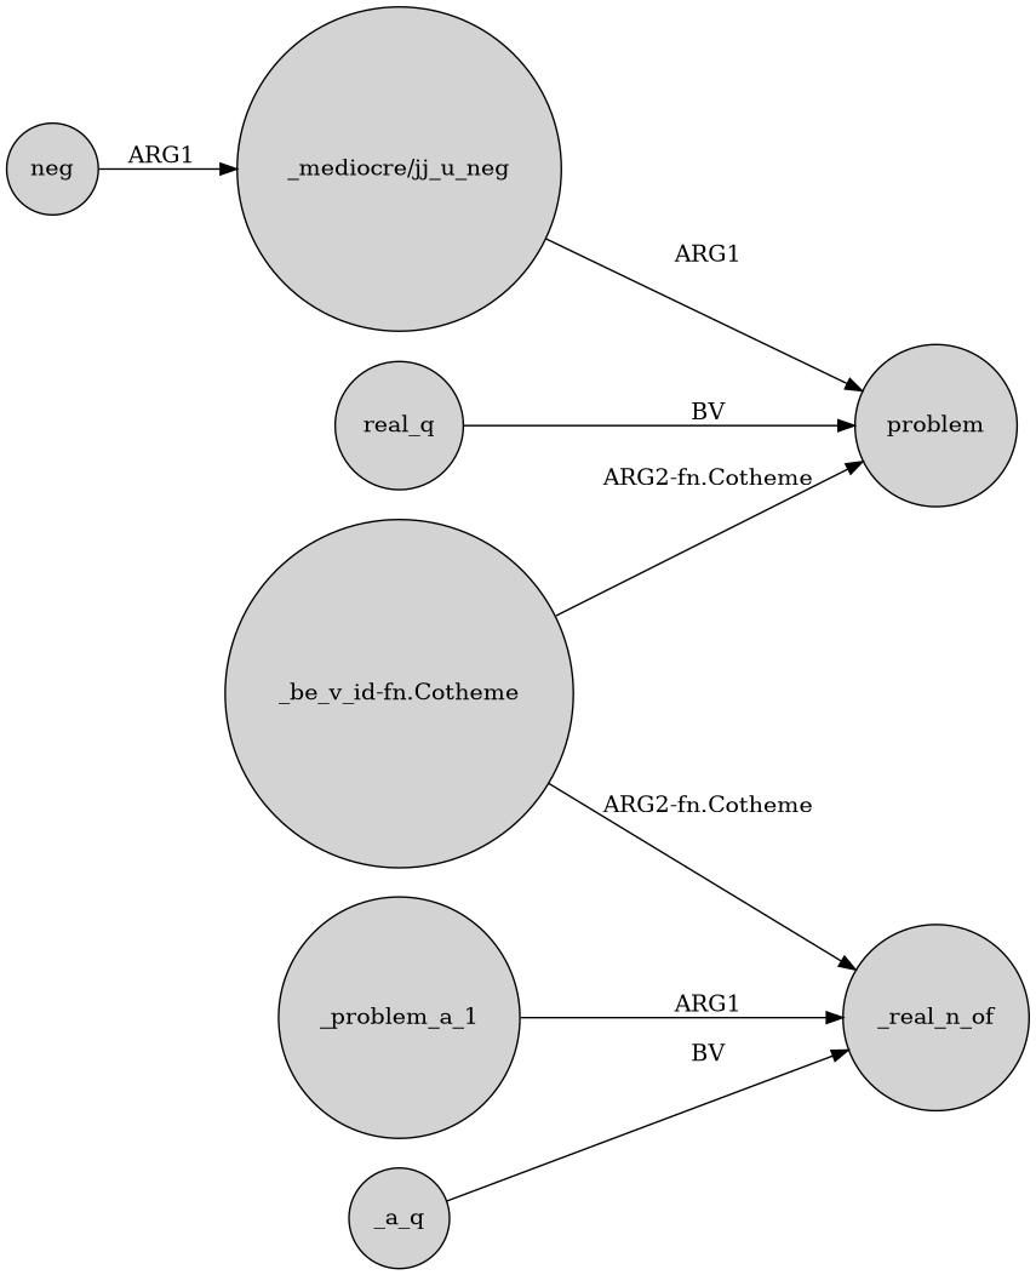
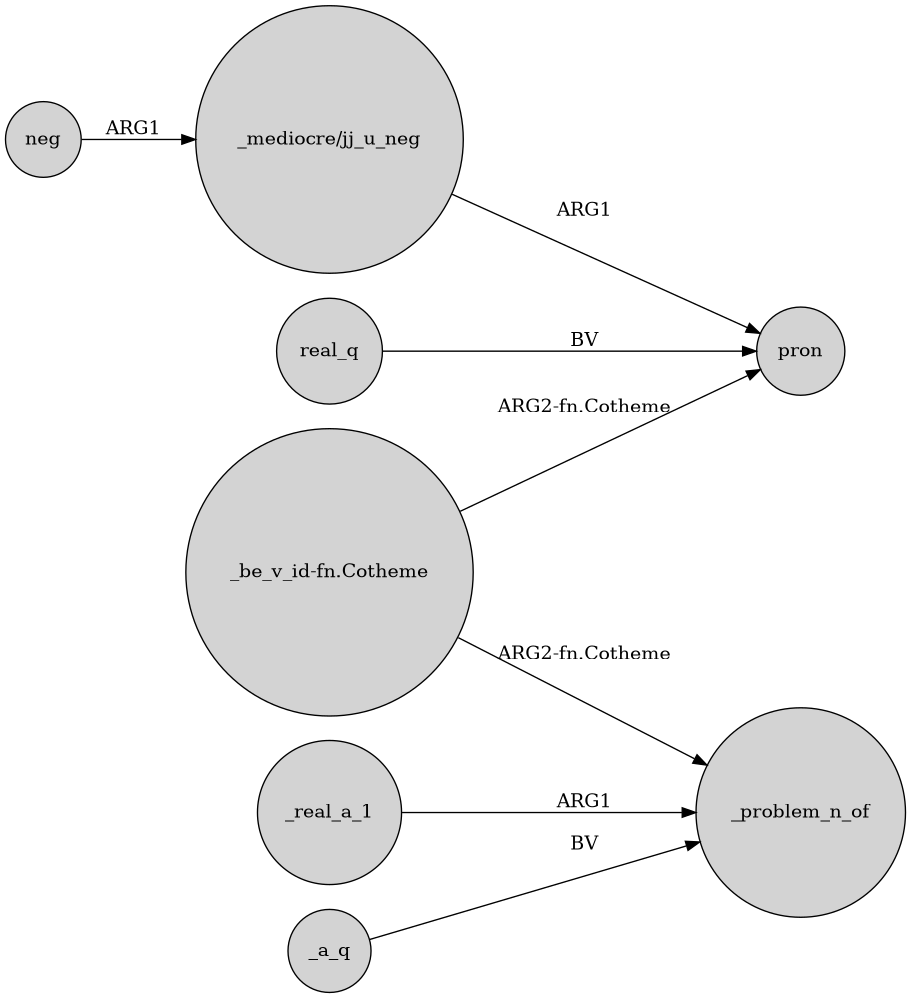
  digraph {
    rankdir=LR
    node [shape=circle style=filled]
    "_be_v_id-fn.Cotheme"
-   pron [label=problem]
-   _problem_n_of [label=_real_n_of]
+   pron
+   _problem_n_of
    _a_q
-   _real_a_1 [label=_problem_a_1]
+   _real_a_1
    n6 [label="_mediocre/jj_u_neg"]
    n7 [label=real_q]
    neg
    "_be_v_id-fn.Cotheme" -> pron [label="ARG2-fn.Cotheme"]
    "_be_v_id-fn.Cotheme" -> _problem_n_of [label="ARG2-fn.Cotheme"]
    _a_q -> _problem_n_of [label=BV]
    _real_a_1 -> _problem_n_of [label=ARG1]
    n6 -> pron [label=ARG1]
    n7 -> pron [label=BV]
    neg -> n6 [label=ARG1]
  }
